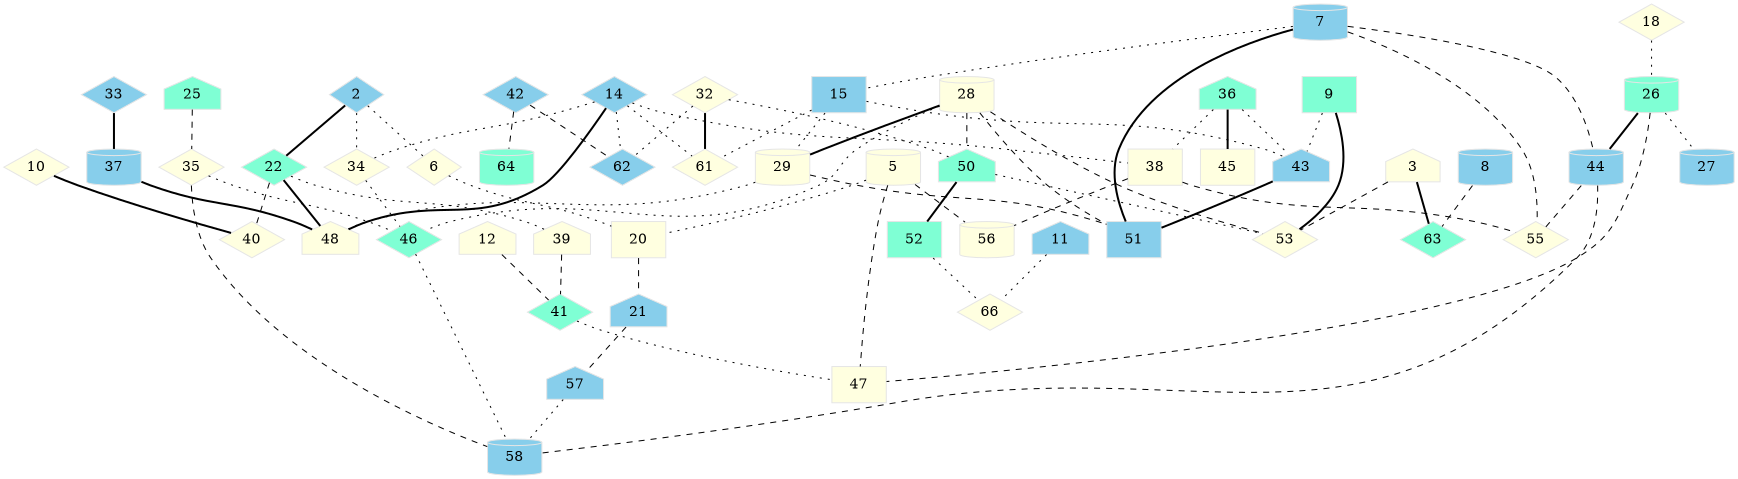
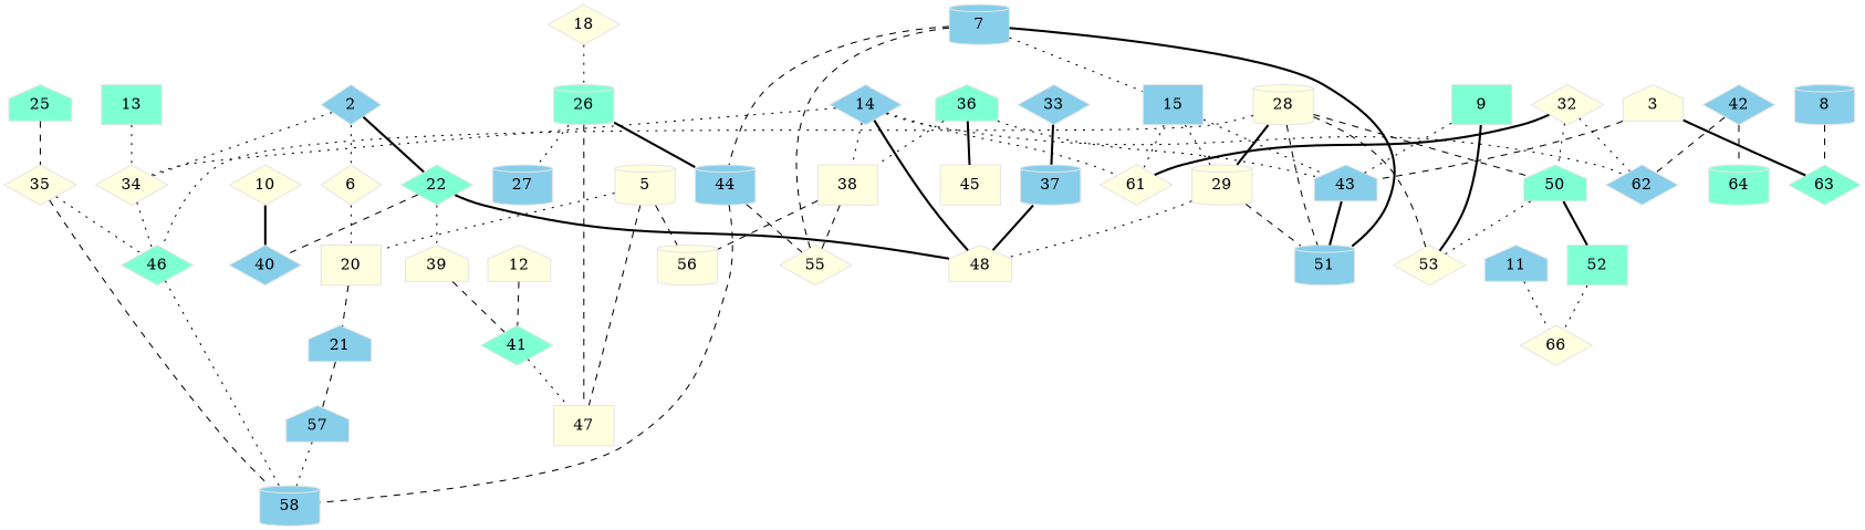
  graph {
    node [color=gray90 fillcolor=lightyellow shape=diamond style=filled]
    edge [style=dotted weight=1.0]
    2 [fillcolor=skyblue]
    n2 [label=6]
    22 [fillcolor=aquamarine]
    34
    20 [shape=box]
-   40
+   40 [fillcolor=skyblue]
    48 [shape=house]
    39 [shape=house]
    46 [fillcolor=aquamarine]
    3 [shape=house]
    53
    63 [fillcolor=aquamarine]
    21 [fillcolor=skyblue shape=house]
    5 [shape=cylinder]
    47 [shape=box]
    56 [shape=cylinder]
    7 [fillcolor=skyblue shape=cylinder]
    15 [fillcolor=skyblue shape=box]
    44 [fillcolor=skyblue shape=cylinder]
-   51 [fillcolor=skyblue shape=box]
+   51 [fillcolor=skyblue shape=cylinder]
    55
    43 [fillcolor=skyblue shape=house]
    61
    29 [shape=cylinder]
    58 [fillcolor=skyblue shape=cylinder]
    8 [fillcolor=skyblue shape=cylinder]
    9 [fillcolor=aquamarine shape=box]
    10
    11 [fillcolor=skyblue shape=house]
    66
    12 [shape=house]
    41 [fillcolor=aquamarine]
+   13 [fillcolor=aquamarine shape=box]
    14 [fillcolor=skyblue]
    38 [shape=box]
    62 [fillcolor=skyblue]
    26 [fillcolor=aquamarine shape=cylinder]
    18
    27 [fillcolor=skyblue shape=cylinder]
    57 [fillcolor=skyblue shape=house]
    25 [fillcolor=aquamarine shape=house]
    35
    28 [shape=cylinder]
    50 [fillcolor=aquamarine shape=house]
    52 [fillcolor=aquamarine shape=box]
    32
    33 [fillcolor=skyblue]
    37 [fillcolor=skyblue shape=cylinder]
    36 [fillcolor=aquamarine shape=house]
    45 [shape=box]
    42 [fillcolor=skyblue]
    64 [fillcolor=aquamarine shape=cylinder]
    2 -- n2
    2 -- 22 [style=bold weight=2.0]
    2 -- 34 [weight=2.0]
    n2 -- 20
    22 -- 40 [style=dashed]
    22 -- 48 [style=bold]
    22 -- 39
    34 -- 46
    20 -- 21 [style=dashed]
    39 -- 41 [style=dashed]
    46 -- 58
-   3 -- 53 [style=dashed]
+   3 -- 43 [style=dashed]
    3 -- 63 [style=bold]
    21 -- 57 [style=dashed]
    5 -- 20
    5 -- 47 [style=dashed]
    5 -- 56 [style=dashed]
    7 -- 15
    7 -- 44 [style=dashed]
    7 -- 51 [style=bold]
    7 -- 55 [style=dashed]
    15 -- 43
    15 -- 61
    15 -- 29
    44 -- 55 [style=dashed]
    44 -- 58 [style=dashed]
    43 -- 51 [style=bold]
    29 -- 48
    29 -- 51 [style=dashed]
    8 -- 63 [style=dashed]
    9 -- 53 [style=bold]
    9 -- 43
    10 -- 40 [style=bold]
    11 -- 66
    12 -- 41 [style=dashed]
    41 -- 47
+   13 -- 34
    14 -- 34 [weight=2.0]
    14 -- 48 [style=bold]
    14 -- 61
    14 -- 38
    14 -- 62
    38 -- 56 [style=dashed]
    38 -- 55 [style=dashed]
    26 -- 47 [style=dashed]
    26 -- 44 [style=bold]
    26 -- 27
    18 -- 26
    57 -- 58
    25 -- 35 [style=dashed]
    35 -- 46
    35 -- 58 [style=dashed]
    28 -- 46
    28 -- 53 [style=dashed]
    28 -- 51 [style=dashed]
    28 -- 29 [style=bold]
    28 -- 50 [style=dashed]
    50 -- 53
    50 -- 52 [style=bold]
    52 -- 66
    32 -- 61 [style=bold]
    32 -- 62
    32 -- 50
    33 -- 37 [style=bold]
    37 -- 48 [style=bold]
    36 -- 43
    36 -- 38
    36 -- 45 [style=bold]
    42 -- 62 [style=dashed]
    42 -- 64 [style=dashed]
  }
